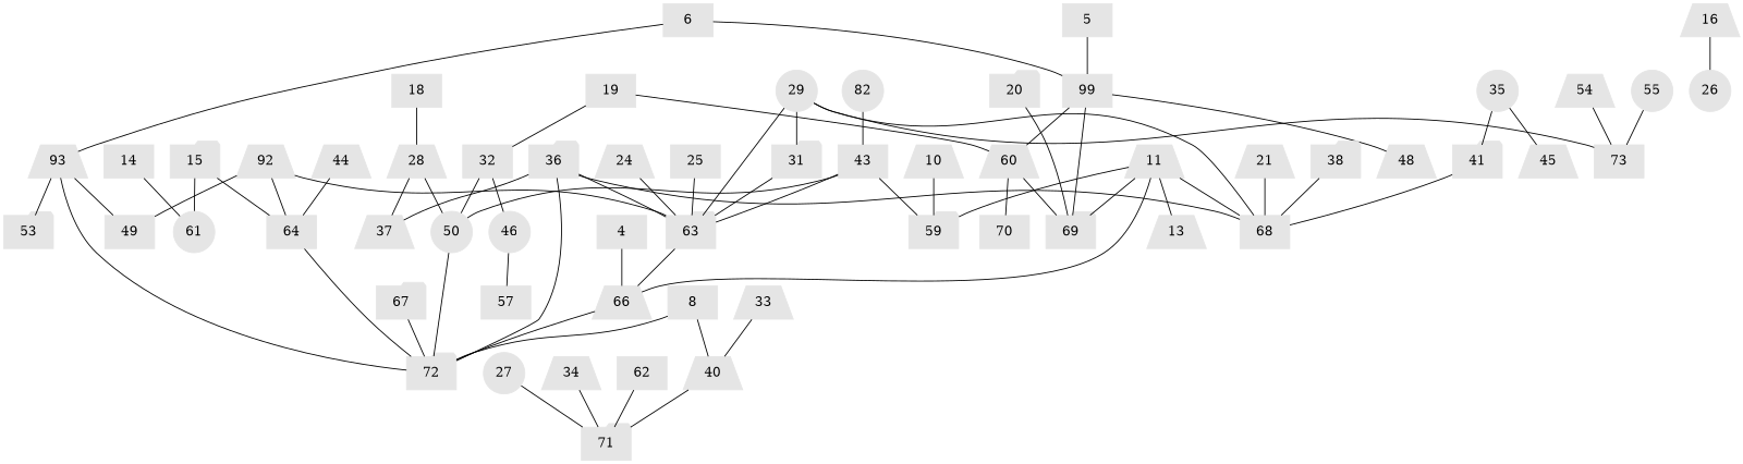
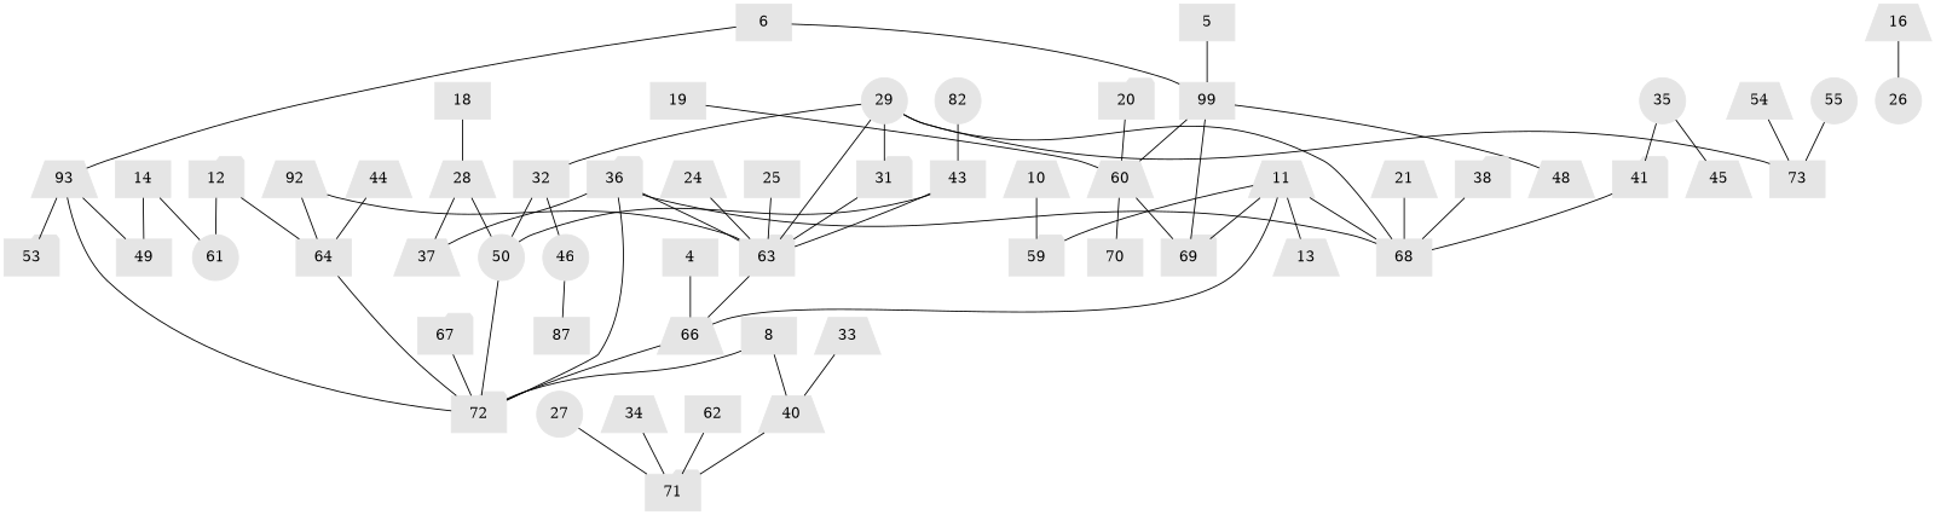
  graph {
    node [color=gray90 shape=trapezium style=filled]
    edge [weight=1.0]
    61 [shape=circle]
    4 [shape=box]
    66
    72 [shape=folder]
    5 [shape=box]
    n6 [label=99 shape=box]
    69 [shape=folder]
    60
    48
    6 [shape=box]
    n11 [label=93]
    49 [shape=box]
    53 [shape=folder]
    8 [shape=box]
    40
    71 [shape=folder]
    59 [shape=folder]
    10
    11
    13
    68 [shape=box]
    14 [shape=box]
-   15 [shape=folder]
+   15 [shape=folder label=12]
    64 [shape=box]
    26 [shape=circle]
    16
    18 [shape=box]
    28
    37
    50 [shape=circle]
    19 [shape=box]
    32 [shape=box]
    46 [shape=circle]
    70 [shape=box]
    20 [shape=folder]
    21
    n37 [label=92]
    63 [shape=folder]
    24
    25 [shape=box]
    27 [shape=circle]
    29 [shape=circle]
    31 [shape=folder]
    73 [shape=box]
-   57 [shape=box]
+   57 [shape=box label=87]
    33
    34
    35 [shape=circle]
    41 [shape=folder]
    45
    36 [shape=folder]
    38 [shape=folder]
    n53 [label=82 shape=circle]
    43 [shape=box]
    44
    54
    55 [shape=circle]
    62 [shape=box]
    67 [shape=folder]
    4 -- 66
    66 -- 72
    5 -- n6
    n6 -- 69
    n6 -- 60
    n6 -- 48
    60 -- 69
    60 -- 70
    6 -- n6
    6 -- n11
    n11 -- 72 [weight=2.0]
    n11 -- 49
    n11 -- 53
    8 -- 72
    8 -- 40
    40 -- 71
    10 -- 59
    11 -- 66
    11 -- 69
    11 -- 59
    11 -- 13
    11 -- 68
    14 -- 61
-   n37 -- 49
+   14 -- 49
    15 -- 61
    15 -- 64
    64 -- 72
    16 -- 26
    18 -- 28
    28 -- 37
    28 -- 50
    50 -- 72
    19 -- 60
-   19 -- 32
+   29 -- 32
    32 -- 50
    32 -- 46
    46 -- 57
-   20 -- 69
+   20 -- 60
    21 -- 68
    n37 -- 64
    n37 -- 63
    63 -- 66
    24 -- 63
    25 -- 63
    27 -- 71
    29 -- 68
    29 -- 63
    29 -- 31
    29 -- 73
    31 -- 63
    33 -- 40
    34 -- 71
    35 -- 41
    35 -- 45
    41 -- 68 [weight=2.0]
    36 -- 72
    36 -- 68
    36 -- 37
    36 -- 63
    38 -- 68
    n53 -- 43
-   43 -- 59
    43 -- 50
    43 -- 63
    44 -- 64
    54 -- 73
    55 -- 73
    62 -- 71
    67 -- 72
  }
